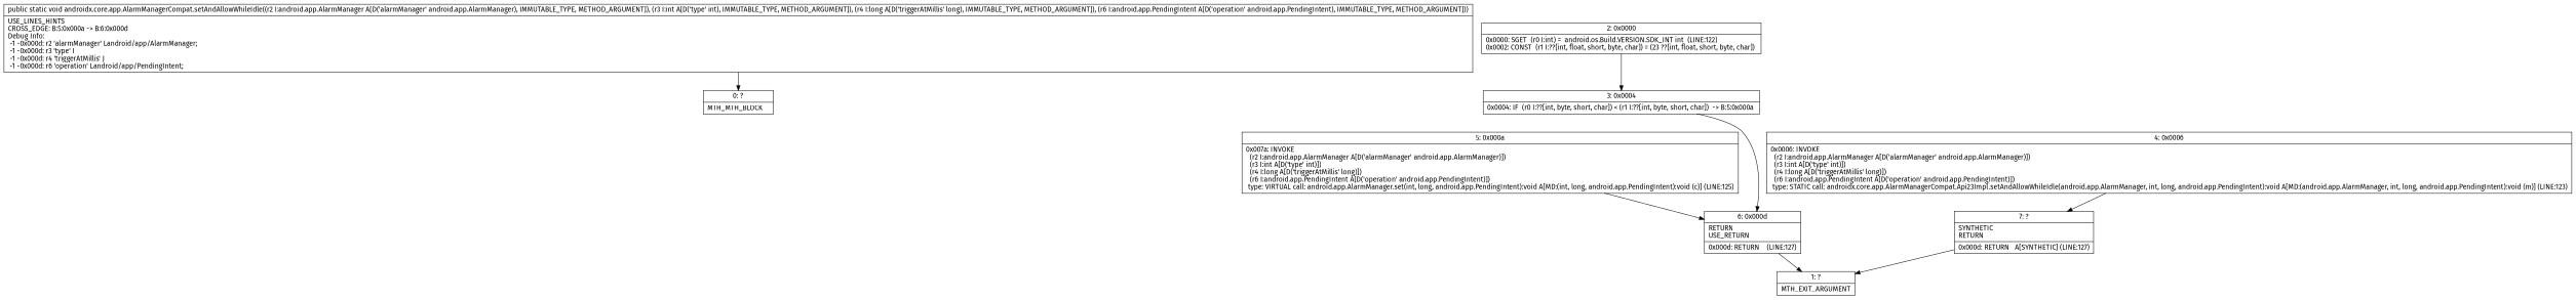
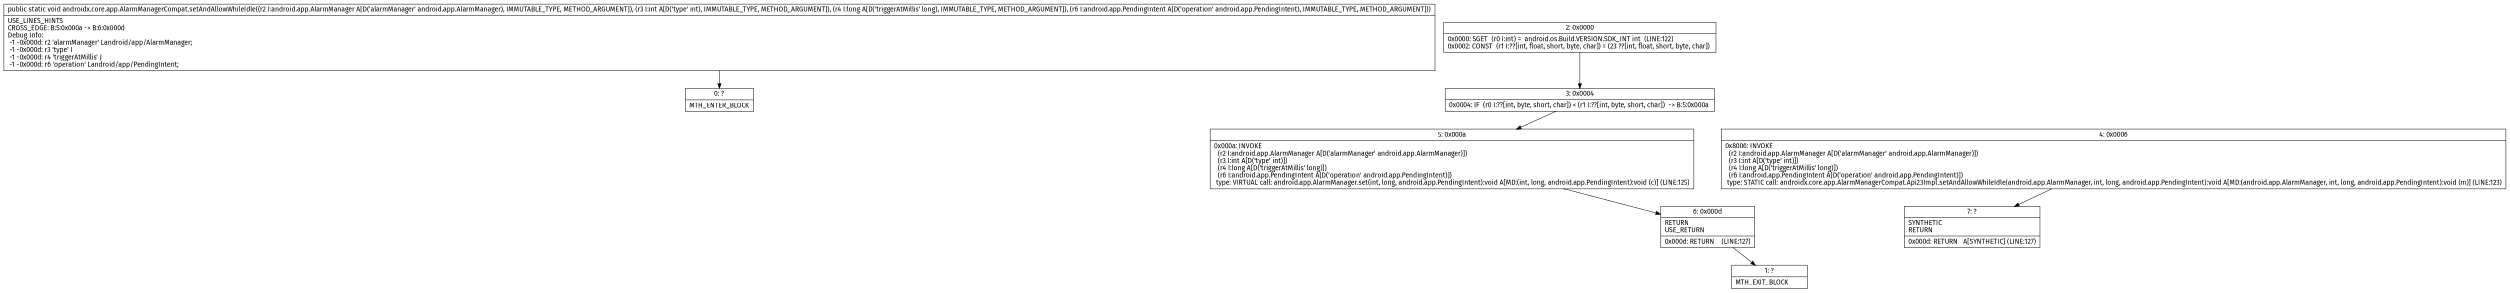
  digraph {
    fontname="Fira Sans"
    node [fontname="Fira Sans" shape=record]
    edge [fontname="Fira Sans"]
-   n1 [label="{0\:\ ?|MTH_MTH_BLOCK\l}"]
+   n1 [label="{0\:\ ?|MTH_ENTER_BLOCK\l}"]
    n2 [label="{2\:\ 0x0000|0x0000: SGET  (r0 I:int) =  android.os.Build.VERSION.SDK_INT int  (LINE:122)\l0x0002: CONST  (r1 I:??[int, float, short, byte, char]) = (23 ??[int, float, short, byte, char]) \l}"]
    n3 [label="{3\:\ 0x0004|0x0004: IF  (r0 I:??[int, byte, short, char]) \< (r1 I:??[int, byte, short, char])  \-\> B:5:0x000a \l}"]
-   n4 [label="{5\:\ 0x000a|0x007a: INVOKE  \l  (r2 I:android.app.AlarmManager A[D('alarmManager' android.app.AlarmManager)])\l  (r3 I:int A[D('type' int)])\l  (r4 I:long A[D('triggerAtMillis' long)])\l  (r6 I:android.app.PendingIntent A[D('operation' android.app.PendingIntent)])\l type: VIRTUAL call: android.app.AlarmManager.set(int, long, android.app.PendingIntent):void A[MD:(int, long, android.app.PendingIntent):void (c)] (LINE:125)\l}"]
-   n5 [label="{4\:\ 0x0006|0x0006: INVOKE  \l  (r2 I:android.app.AlarmManager A[D('alarmManager' android.app.AlarmManager)])\l  (r3 I:int A[D('type' int)])\l  (r4 I:long A[D('triggerAtMillis' long)])\l  (r6 I:android.app.PendingIntent A[D('operation' android.app.PendingIntent)])\l type: STATIC call: androidx.core.app.AlarmManagerCompat.Api23Impl.setAndAllowWhileIdle(android.app.AlarmManager, int, long, android.app.PendingIntent):void A[MD:(android.app.AlarmManager, int, long, android.app.PendingIntent):void (m)] (LINE:123)\l}"]
+   n4 [label="{5\:\ 0x000a|0x000a: INVOKE  \l  (r2 I:android.app.AlarmManager A[D('alarmManager' android.app.AlarmManager)])\l  (r3 I:int A[D('type' int)])\l  (r4 I:long A[D('triggerAtMillis' long)])\l  (r6 I:android.app.PendingIntent A[D('operation' android.app.PendingIntent)])\l type: VIRTUAL call: android.app.AlarmManager.set(int, long, android.app.PendingIntent):void A[MD:(int, long, android.app.PendingIntent):void (c)] (LINE:125)\l}"]
+   n5 [label="{4\:\ 0x0006|0x8006: INVOKE  \l  (r2 I:android.app.AlarmManager A[D('alarmManager' android.app.AlarmManager)])\l  (r3 I:int A[D('type' int)])\l  (r4 I:long A[D('triggerAtMillis' long)])\l  (r6 I:android.app.PendingIntent A[D('operation' android.app.PendingIntent)])\l type: STATIC call: androidx.core.app.AlarmManagerCompat.Api23Impl.setAndAllowWhileIdle(android.app.AlarmManager, int, long, android.app.PendingIntent):void A[MD:(android.app.AlarmManager, int, long, android.app.PendingIntent):void (m)] (LINE:123)\l}"]
    n6 [label="{7\:\ ?|SYNTHETIC\lRETURN\l|0x000d: RETURN   A[SYNTHETIC] (LINE:127)\l}"]
    n7 [label="{6\:\ 0x000d|RETURN\lUSE_RETURN\l|0x000d: RETURN    (LINE:127)\l}"]
-   n8 [label="{1\:\ ?|MTH_EXIT_ARGUMENT\l}"]
+   n8 [label="{1\:\ ?|MTH_EXIT_BLOCK\l}"]
    n9 [label="{public static void androidx.core.app.AlarmManagerCompat.setAndAllowWhileIdle((r2 I:android.app.AlarmManager A[D('alarmManager' android.app.AlarmManager), IMMUTABLE_TYPE, METHOD_ARGUMENT]), (r3 I:int A[D('type' int), IMMUTABLE_TYPE, METHOD_ARGUMENT]), (r4 I:long A[D('triggerAtMillis' long), IMMUTABLE_TYPE, METHOD_ARGUMENT]), (r6 I:android.app.PendingIntent A[D('operation' android.app.PendingIntent), IMMUTABLE_TYPE, METHOD_ARGUMENT]))  | USE_LINES_HINTS\lCROSS_EDGE: B:5:0x000a \-\> B:6:0x000d\lDebug Info:\l  \-1 \-0x000d: r2 'alarmManager' Landroid\/app\/AlarmManager;\l  \-1 \-0x000d: r3 'type' I\l  \-1 \-0x000d: r4 'triggerAtMillis' J\l  \-1 \-0x000d: r6 'operation' Landroid\/app\/PendingIntent;\l}"]
    n2 -> n3
-   n3 -> n7
+   n3 -> n4
    n4 -> n7
    n5 -> n6
-   n6 -> n8
    n7 -> n8
    n9 -> n1
  }
